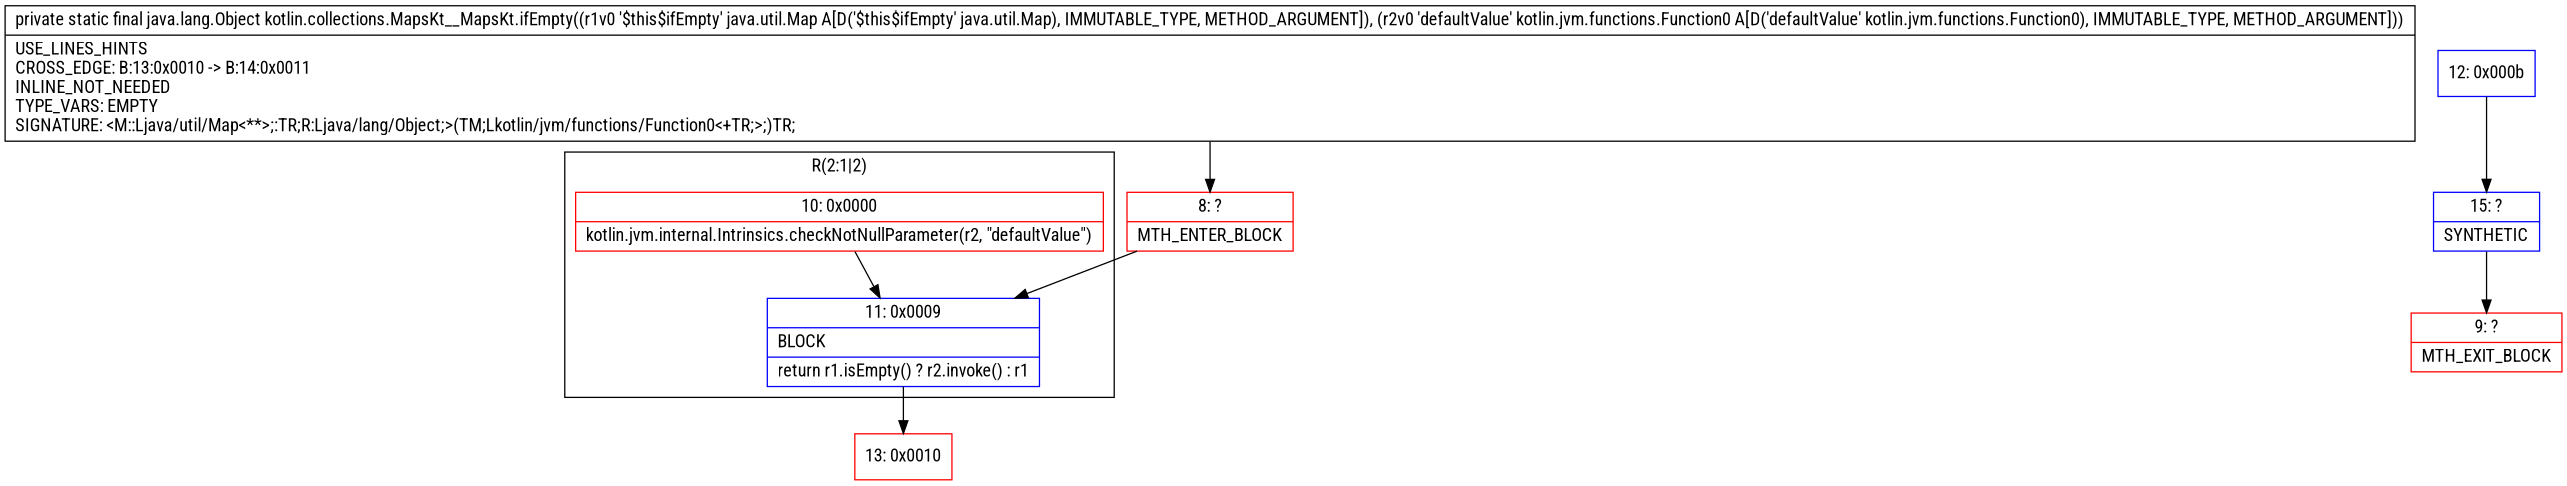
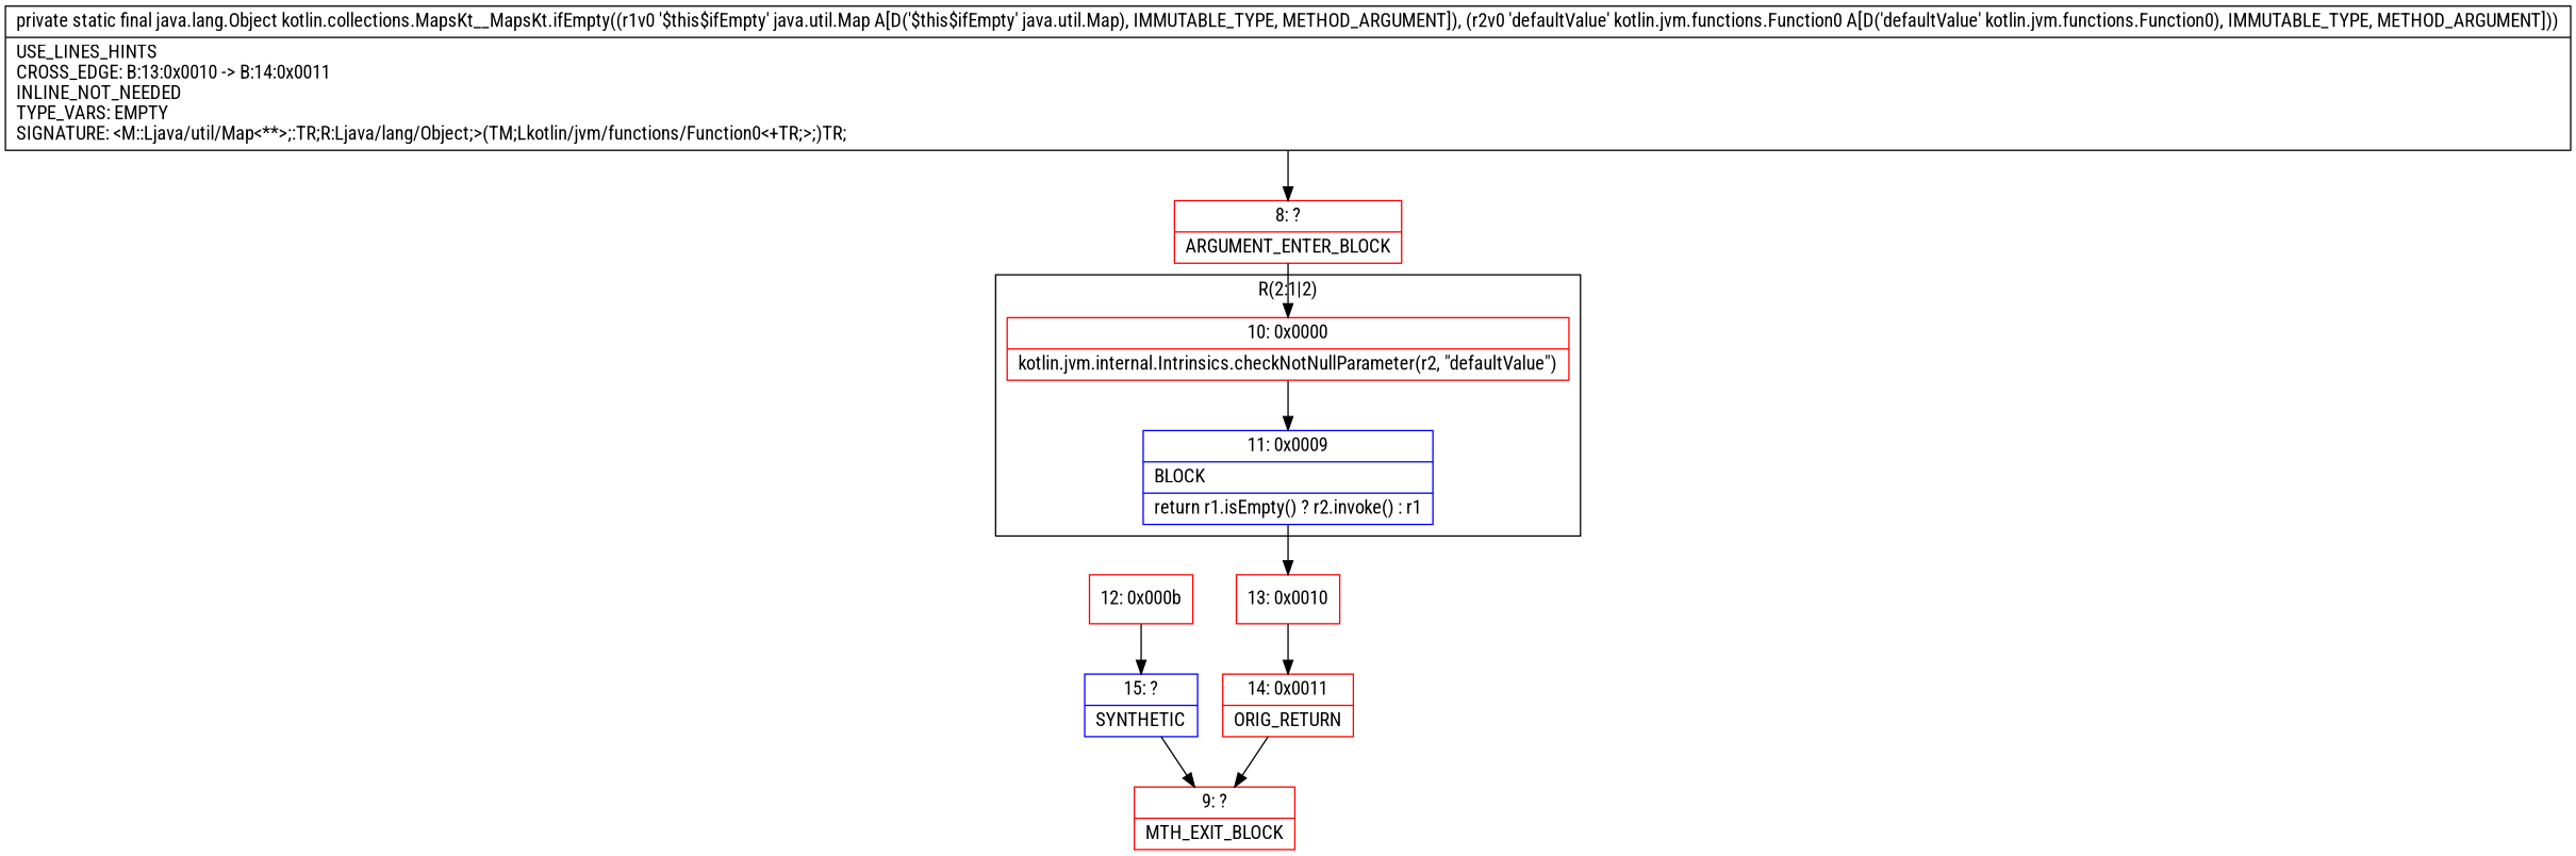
  digraph {
    fontname="Roboto Condensed"
    node [color=red fontname="Roboto Condensed" shape=record]
    edge [fontname="Roboto Condensed"]
    n1 [label="{10\:\ 0x0000|kotlin.jvm.internal.Intrinsics.checkNotNullParameter(r2, \"defaultValue\")\l}"]
    n2 [color=blue label="{11\:\ 0x0009|BLOCK\l|return r1.isEmpty() ? r2.invoke() : r1\l}"]
    n3 [label="{13\:\ 0x0010}"]
-   n4 [color=blue label="{12\:\ 0x000b}"]
+   n4 [label="{12\:\ 0x000b}"]
    n5 [color=blue label="{15\:\ ?|SYNTHETIC\l}"]
-   n7 [label="{8\:\ ?|MTH_ENTER_BLOCK\l}"]
+   n6 [label="{14\:\ 0x0011|ORIG_RETURN\l}"]
+   n7 [label="{8\:\ ?|ARGUMENT_ENTER_BLOCK\l}"]
    n8 [label="{9\:\ ?|MTH_EXIT_BLOCK\l}"]
    n9 [label="{private static final java.lang.Object kotlin.collections.MapsKt__MapsKt.ifEmpty((r1v0 '$this$ifEmpty' java.util.Map A[D('$this$ifEmpty' java.util.Map), IMMUTABLE_TYPE, METHOD_ARGUMENT]), (r2v0 'defaultValue' kotlin.jvm.functions.Function0 A[D('defaultValue' kotlin.jvm.functions.Function0), IMMUTABLE_TYPE, METHOD_ARGUMENT]))  | USE_LINES_HINTS\lCROSS_EDGE: B:13:0x0010 \-\> B:14:0x0011\lINLINE_NOT_NEEDED\lTYPE_VARS: EMPTY\lSIGNATURE: \<M::Ljava\/util\/Map\<**\>;:TR;R:Ljava\/lang\/Object;\>(TM;Lkotlin\/jvm\/functions\/Function0\<+TR;\>;)TR;\l}" color=""]
    subgraph cluster_1 {
      label="R(2:1|2)"
      n1
      n2
    }
    n1 -> n2
    n2 -> n3
+   n3 -> n6
    n4 -> n5
    n5 -> n8
-   n7 -> n2
+   n6 -> n8
+   n7 -> n1
    n9 -> n7
  }
